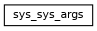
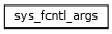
  digraph {
    rankdir=LR
    fontname="DejaVu Sans"
-   n1 [color=black fillcolor=white fontname="DejaVu Sans" fontsize=10 height=0.2 label=sys_sys_args shape=record style=filled width=0.4]
+   n1 [color=black fillcolor=white fontname="DejaVu Sans" fontsize=10 height=0.2 label=sys_fcntl_args shape=record style=filled width=0.4]
  }
